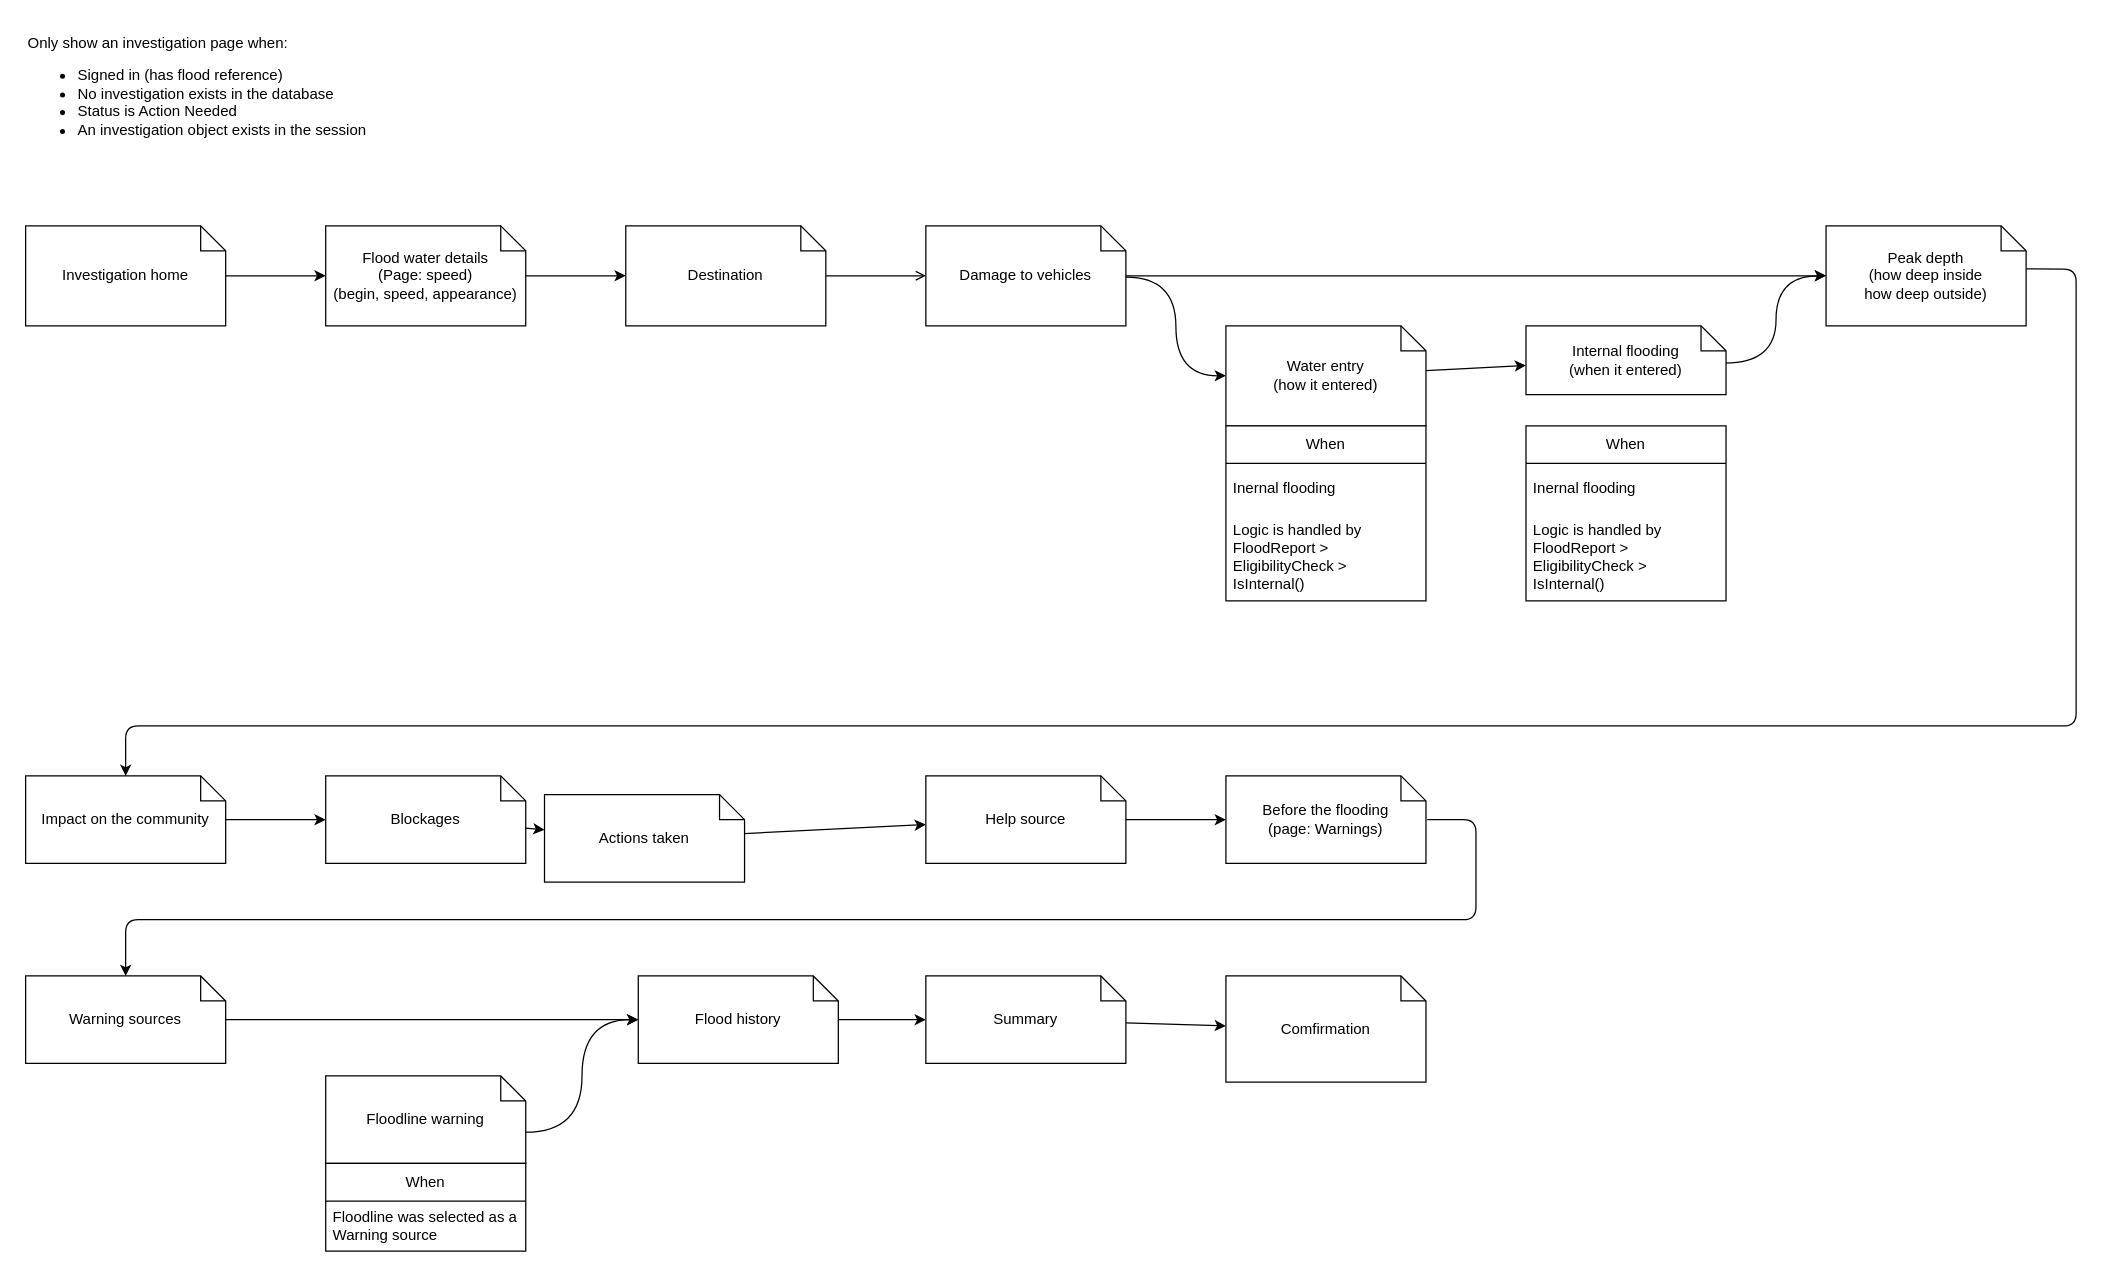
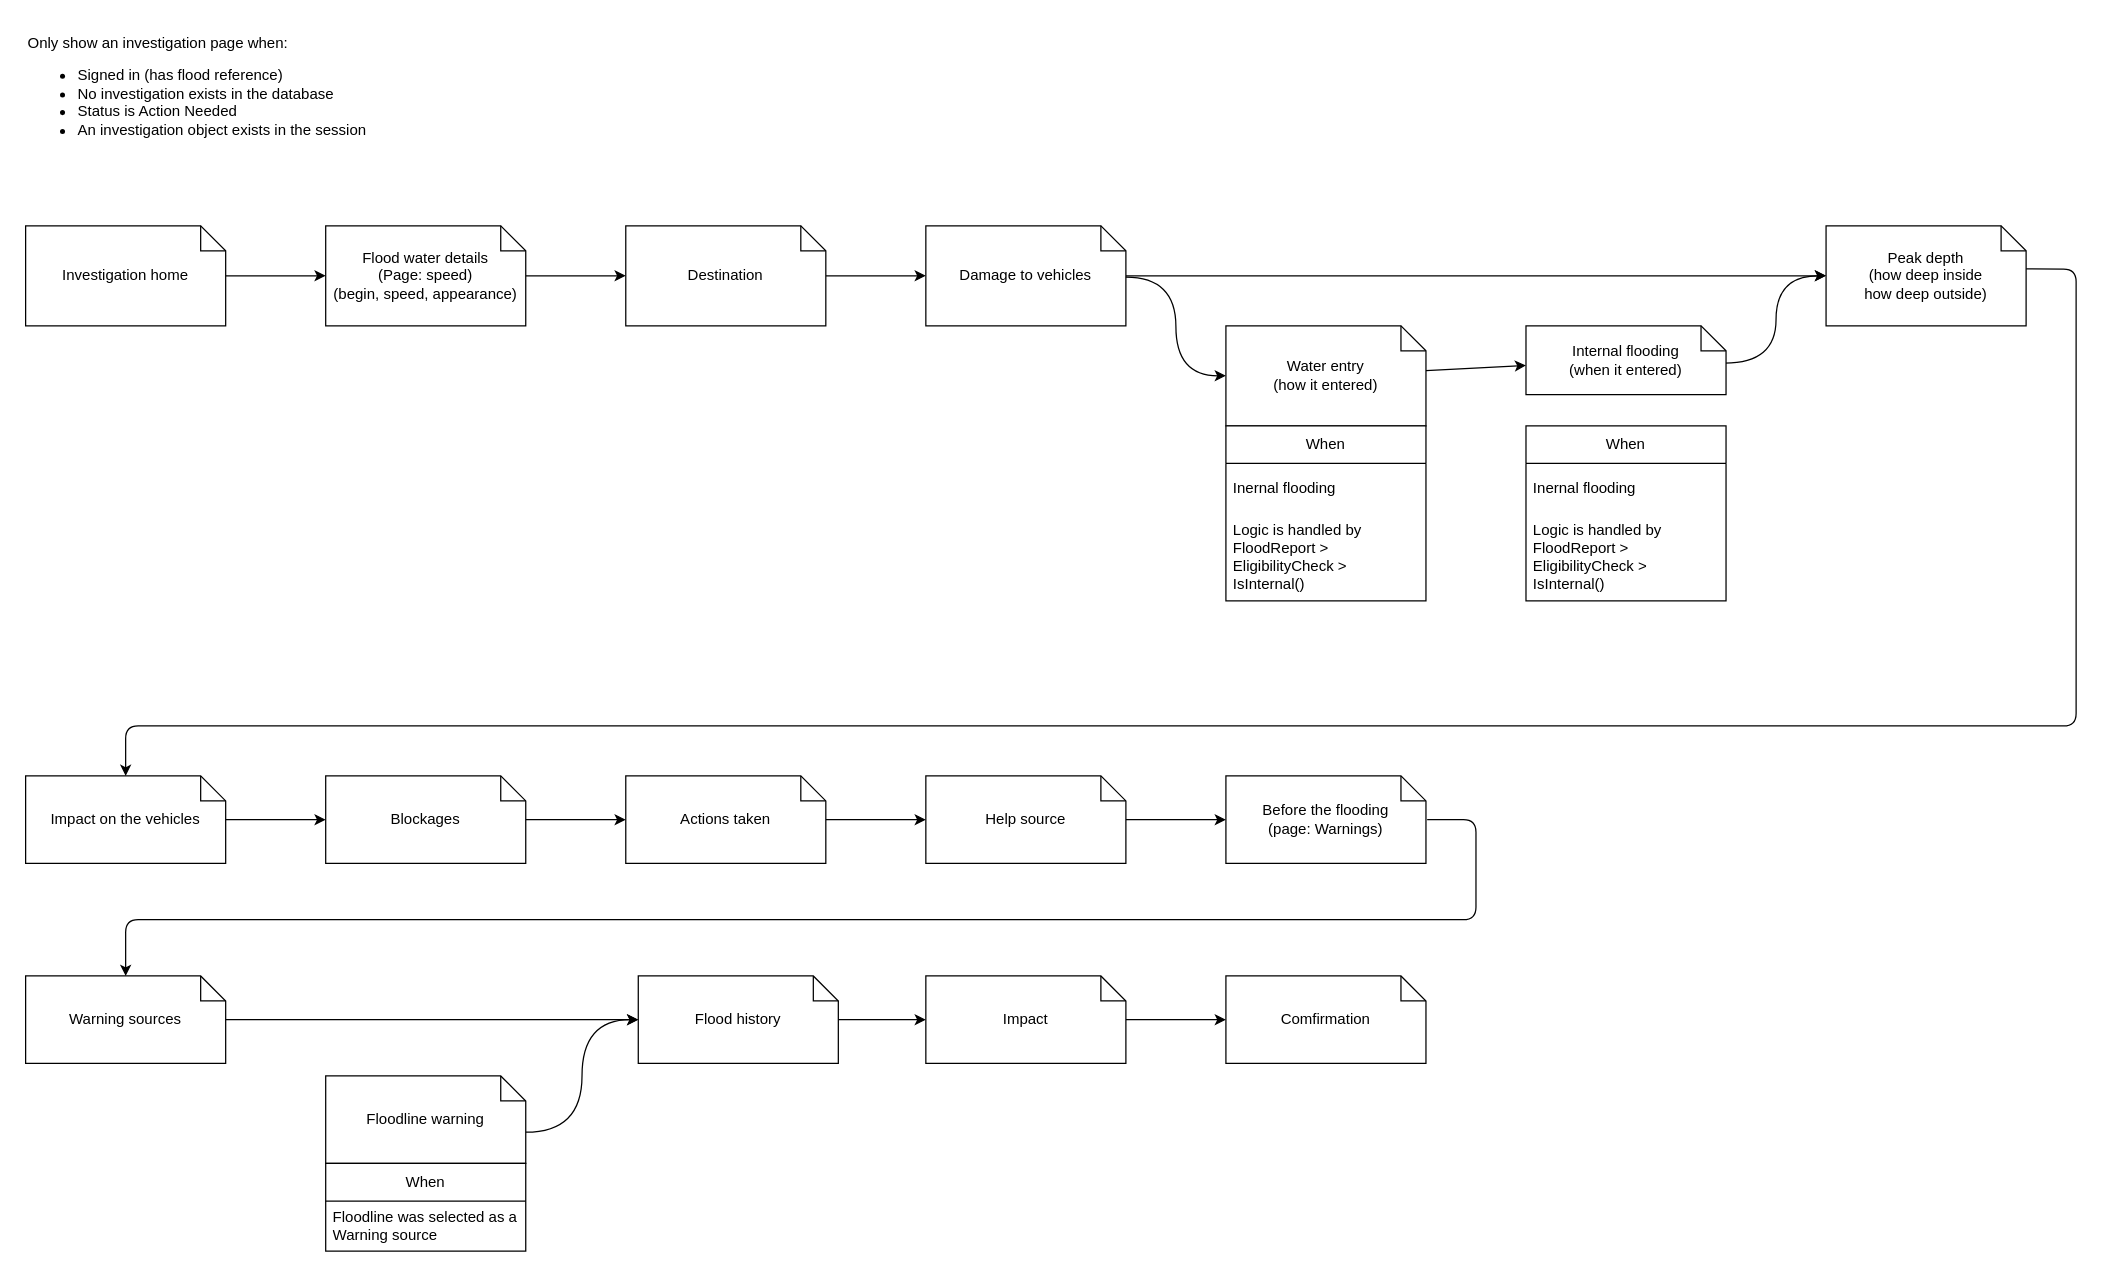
  <mxCell id="0" />
  <mxCell id="1" parent="0" />
  <mxCell id="2" value="" style="edgeStyle=none;html=1;" parent="1" source="3" target="10" edge="1"><mxGeometry relative="1" as="geometry" /></mxCell>
- <mxCell id="3" value="Impact on the community" style="shape=note;size=20;whiteSpace=wrap;html=1;" parent="1" vertex="1"><mxGeometry x="20" y="620" width="160" height="70" as="geometry" /></mxCell>
+ <mxCell id="3" value="Impact on the vehicles" style="shape=note;size=20;whiteSpace=wrap;html=1;" parent="1" vertex="1"><mxGeometry x="20" y="620" width="160" height="70" as="geometry" /></mxCell>
  <mxCell id="4" value="Before the flooding&lt;div&gt;(page: Warnings)&lt;/div&gt;" style="shape=note;size=20;whiteSpace=wrap;html=1;" parent="1" vertex="1"><mxGeometry x="980" y="620" width="160" height="70" as="geometry" /></mxCell>
  <mxCell id="5" value="" style="edgeStyle=none;html=1;" parent="1" source="6" target="4" edge="1"><mxGeometry relative="1" as="geometry" /></mxCell>
  <mxCell id="6" value="Help source" style="shape=note;size=20;whiteSpace=wrap;html=1;" parent="1" vertex="1"><mxGeometry x="740" y="620" width="160" height="70" as="geometry" /></mxCell>
  <mxCell id="7" value="" style="edgeStyle=none;html=1;" parent="1" source="8" target="6" edge="1"><mxGeometry relative="1" as="geometry" /></mxCell>
- <mxCell id="8" value="Actions taken" style="shape=note;size=20;whiteSpace=wrap;html=1;" parent="1" vertex="1"><mxGeometry x="435" y="635" width="160" height="70" as="geometry" /></mxCell>
+ <mxCell id="8" value="Actions taken" style="shape=note;size=20;whiteSpace=wrap;html=1;" parent="1" vertex="1"><mxGeometry x="500" y="620" width="160" height="70" as="geometry" /></mxCell>
  <mxCell id="9" value="" style="edgeStyle=none;html=1;" parent="1" source="10" target="8" edge="1"><mxGeometry relative="1" as="geometry" /></mxCell>
  <mxCell id="10" value="Blockages" style="shape=note;size=20;whiteSpace=wrap;html=1;" parent="1" vertex="1"><mxGeometry x="260" y="620" width="160" height="70" as="geometry" /></mxCell>
  <mxCell id="11" style="edgeStyle=orthogonalEdgeStyle;html=1;entryX=0.5;entryY=0;entryDx=0;entryDy=0;entryPerimeter=0;exitX=0.99;exitY=0.432;exitDx=0;exitDy=0;exitPerimeter=0;" parent="1" source="12" target="3" edge="1"><mxGeometry relative="1" as="geometry"><mxPoint x="1620" y="460" as="targetPoint" /><mxPoint x="1640" y="170" as="sourcePoint" /><Array as="points"><mxPoint x="1660" y="215" /><mxPoint x="1660" y="580" /><mxPoint x="100" y="580" /></Array></mxGeometry></mxCell>
  <mxCell id="12" value="Peak depth&lt;div&gt;(how deep inside&lt;/div&gt;&lt;div&gt;how deep outside)&lt;/div&gt;" style="shape=note;size=20;whiteSpace=wrap;html=1;strokeColor=default;align=center;verticalAlign=middle;fontFamily=Helvetica;fontSize=12;fontColor=default;fillColor=default;" parent="1" vertex="1"><mxGeometry x="1460" y="180" width="160" height="80" as="geometry" /></mxCell>
  <mxCell id="13" value="" style="edgeStyle=none;html=1;" parent="1" source="14" target="17" edge="1"><mxGeometry relative="1" as="geometry" /></mxCell>
  <mxCell id="14" value="Investigation home" style="shape=note;size=20;whiteSpace=wrap;html=1;direction=east;strokeOpacity=100;" parent="1" vertex="1"><mxGeometry x="20" y="180" width="160" height="80" as="geometry" /></mxCell>
  <mxCell id="15" value="" style="edgeStyle=none;html=1;" parent="1" source="34" target="38" edge="1"><mxGeometry relative="1" as="geometry" /></mxCell>
  <mxCell id="16" value="" style="edgeStyle=none;html=1;" parent="1" source="17" target="20" edge="1"><mxGeometry relative="1" as="geometry" /></mxCell>
  <mxCell id="17" value="Flood water details&lt;div&gt;(Page: speed)&lt;/div&gt;&lt;div&gt;(begin, speed, appearance)&lt;/div&gt;" style="shape=note;size=20;whiteSpace=wrap;html=1;direction=east;" parent="1" vertex="1"><mxGeometry x="260" y="180" width="160" height="80" as="geometry" /></mxCell>
  <mxCell id="18" value="Only show an investigation page when:&lt;div&gt;&lt;ul&gt;&lt;li&gt;Signed in (has flood reference)&lt;/li&gt;&lt;li&gt;No investigation exists in the database&lt;/li&gt;&lt;li&gt;Status is Action Needed&lt;/li&gt;&lt;li&gt;An investigation object exists in the session&lt;/li&gt;&lt;/ul&gt;&lt;/div&gt;" style="text;html=1;align=left;verticalAlign=top;whiteSpace=wrap;rounded=0;" parent="1" vertex="1"><mxGeometry x="20" y="20" width="320" height="130" as="geometry" /></mxCell>
- <mxCell id="19" value="" style="edgeStyle=none;html=1;endArrow=open;" parent="1" source="20" target="22" edge="1"><mxGeometry relative="1" as="geometry" /></mxCell>
+ <mxCell id="19" value="" style="edgeStyle=none;html=1;" parent="1" source="20" target="22" edge="1"><mxGeometry relative="1" as="geometry" /></mxCell>
  <mxCell id="20" value="Destination" style="shape=note;size=20;whiteSpace=wrap;html=1;direction=east;" parent="1" vertex="1"><mxGeometry x="500" y="180" width="160" height="80" as="geometry" /></mxCell>
  <mxCell id="21" value="" style="edgeStyle=none;html=1;" parent="1" source="22" target="12" edge="1"><mxGeometry relative="1" as="geometry" /></mxCell>
  <mxCell id="22" value="Damage to vehicles" style="shape=note;size=20;whiteSpace=wrap;html=1;direction=east;" parent="1" vertex="1"><mxGeometry x="740" y="180" width="160" height="80" as="geometry" /></mxCell>
  <mxCell id="23" value="" style="edgeStyle=none;html=1;" parent="1" source="24" target="27" edge="1"><mxGeometry relative="1" as="geometry" /></mxCell>
  <mxCell id="24" value="Flood history" style="shape=note;size=20;whiteSpace=wrap;html=1;direction=east;" parent="1" vertex="1"><mxGeometry x="510" y="780" width="160" height="70" as="geometry" /></mxCell>
- <mxCell id="25" value="Comfirmation" style="shape=note;size=20;whiteSpace=wrap;html=1;direction=east;" parent="1" vertex="1"><mxGeometry x="980" y="780" width="160" height="85" as="geometry" /></mxCell>
+ <mxCell id="25" value="Comfirmation" style="shape=note;size=20;whiteSpace=wrap;html=1;direction=east;" parent="1" vertex="1"><mxGeometry x="980" y="780" width="160" height="70" as="geometry" /></mxCell>
  <mxCell id="26" value="" style="edgeStyle=none;html=1;" parent="1" source="27" target="25" edge="1"><mxGeometry relative="1" as="geometry" /></mxCell>
- <mxCell id="27" value="Summary" style="shape=note;size=20;whiteSpace=wrap;html=1;direction=east;" parent="1" vertex="1"><mxGeometry x="740" y="780" width="160" height="70" as="geometry" /></mxCell>
+ <mxCell id="27" value="Impact" style="shape=note;size=20;whiteSpace=wrap;html=1;direction=east;" parent="1" vertex="1"><mxGeometry x="740" y="780" width="160" height="70" as="geometry" /></mxCell>
  <mxCell id="28" value="" style="edgeStyle=none;html=1;" parent="1" source="29" target="24" edge="1"><mxGeometry relative="1" as="geometry" /></mxCell>
  <mxCell id="29" value="Warning sources" style="shape=note;size=20;whiteSpace=wrap;html=1;direction=east;" parent="1" vertex="1"><mxGeometry x="20" y="780" width="160" height="70" as="geometry" /></mxCell>
  <mxCell id="30" style="edgeStyle=orthogonalEdgeStyle;html=1;exitX=0;exitY=0;exitDx=160;exitDy=45;exitPerimeter=0;entryX=0;entryY=0.5;entryDx=0;entryDy=0;entryPerimeter=0;curved=1;" parent="1" source="42" target="24" edge="1"><mxGeometry relative="1" as="geometry" /></mxCell>
  <mxCell id="31" style="edgeStyle=orthogonalEdgeStyle;html=1;exitX=1;exitY=0.514;exitDx=0;exitDy=0;exitPerimeter=0;entryX=0;entryY=0.5;entryDx=0;entryDy=0;entryPerimeter=0;rounded=0;strokeColor=default;align=center;verticalAlign=middle;fontFamily=Helvetica;fontSize=11;fontColor=default;labelBackgroundColor=default;endArrow=classic;curved=1;" parent="1" source="22" target="34" edge="1"><mxGeometry relative="1" as="geometry" /></mxCell>
  <mxCell id="32" style="edgeStyle=orthogonalEdgeStyle;html=1;exitX=0.994;exitY=0.543;exitDx=0;exitDy=0;exitPerimeter=0;entryX=0;entryY=0.5;entryDx=0;entryDy=0;entryPerimeter=0;curved=1;" parent="1" source="38" target="12" edge="1"><mxGeometry relative="1" as="geometry"><mxPoint x="1380" y="410" as="sourcePoint" /><mxPoint x="1460" y="320" as="targetPoint" /></mxGeometry></mxCell>
  <mxCell id="33" style="edgeStyle=orthogonalEdgeStyle;html=1;exitX=1.006;exitY=0.5;exitDx=0;exitDy=0;exitPerimeter=0;entryX=0.5;entryY=0;entryDx=0;entryDy=0;entryPerimeter=0;rounded=1;strokeColor=default;align=center;verticalAlign=middle;fontFamily=Helvetica;fontSize=11;fontColor=default;labelBackgroundColor=default;endArrow=classic;" parent="1" source="4" target="29" edge="1"><mxGeometry relative="1" as="geometry"><Array as="points"><mxPoint x="1180" y="655" /><mxPoint x="1180" y="735" /><mxPoint x="100" y="735" /></Array></mxGeometry></mxCell>
  <mxCell id="34" value="Water entry&lt;div&gt;(how it entered)&lt;/div&gt;" style="shape=note;size=20;whiteSpace=wrap;html=1;direction=east;" parent="1" vertex="1"><mxGeometry x="980" y="260" width="160" height="80" as="geometry" /></mxCell>
  <mxCell id="35" value="When" style="swimlane;fontStyle=0;childLayout=stackLayout;horizontal=1;startSize=30;horizontalStack=0;resizeParent=1;resizeParentMax=0;resizeLast=0;collapsible=1;marginBottom=0;whiteSpace=wrap;html=1;" parent="1" vertex="1"><mxGeometry x="980" y="340" width="160" height="140" as="geometry"><mxRectangle x="40" y="110" width="160" height="30" as="alternateBounds" /></mxGeometry></mxCell>
  <mxCell id="36" value="Inernal flooding" style="text;strokeColor=none;fillColor=none;align=left;verticalAlign=middle;spacingLeft=4;spacingRight=4;overflow=hidden;points=[[0,0.5],[1,0.5]];portConstraint=eastwest;rotatable=0;whiteSpace=wrap;html=1;" parent="35" vertex="1"><mxGeometry y="30" width="160" height="40" as="geometry" /></mxCell>
  <mxCell id="37" value="Logic is handled by FloodReport &amp;gt; EligibilityCheck &amp;gt; IsInternal()" style="text;strokeColor=none;fillColor=none;align=left;verticalAlign=middle;spacingLeft=4;spacingRight=4;overflow=hidden;points=[[0,0.5],[1,0.5]];portConstraint=eastwest;rotatable=0;whiteSpace=wrap;html=1;" parent="35" vertex="1"><mxGeometry y="70" width="160" height="70" as="geometry" /></mxCell>
  <mxCell id="38" value="Internal flooding&lt;div&gt;(when it entered)&lt;/div&gt;" style="shape=note;size=20;whiteSpace=wrap;html=1;" parent="1" vertex="1"><mxGeometry x="1220" y="260" width="160" height="55" as="geometry" /></mxCell>
  <mxCell id="39" value="When" style="swimlane;fontStyle=0;childLayout=stackLayout;horizontal=1;startSize=30;horizontalStack=0;resizeParent=1;resizeParentMax=0;resizeLast=0;collapsible=1;marginBottom=0;whiteSpace=wrap;html=1;" parent="1" vertex="1"><mxGeometry x="1220" y="340" width="160" height="140" as="geometry"><mxRectangle x="40" y="110" width="160" height="30" as="alternateBounds" /></mxGeometry></mxCell>
  <mxCell id="40" value="Inernal flooding" style="text;strokeColor=none;fillColor=none;align=left;verticalAlign=middle;spacingLeft=4;spacingRight=4;overflow=hidden;points=[[0,0.5],[1,0.5]];portConstraint=eastwest;rotatable=0;whiteSpace=wrap;html=1;" parent="39" vertex="1"><mxGeometry y="30" width="160" height="40" as="geometry" /></mxCell>
  <mxCell id="41" value="Logic is handled by FloodReport &amp;gt; EligibilityCheck &amp;gt; IsInternal()" style="text;strokeColor=none;fillColor=none;align=left;verticalAlign=middle;spacingLeft=4;spacingRight=4;overflow=hidden;points=[[0,0.5],[1,0.5]];portConstraint=eastwest;rotatable=0;whiteSpace=wrap;html=1;" parent="39" vertex="1"><mxGeometry y="70" width="160" height="70" as="geometry" /></mxCell>
  <mxCell id="42" value="Floodline warning" style="shape=note;size=20;whiteSpace=wrap;html=1;direction=east;" parent="1" vertex="1"><mxGeometry x="260" y="860" width="160" height="70" as="geometry" /></mxCell>
  <mxCell id="43" value="When" style="swimlane;fontStyle=0;childLayout=stackLayout;horizontal=1;startSize=30;horizontalStack=0;resizeParent=1;resizeParentMax=0;resizeLast=0;collapsible=1;marginBottom=0;whiteSpace=wrap;html=1;" parent="1" vertex="1"><mxGeometry x="260" y="930" width="160" height="70" as="geometry"><mxRectangle x="40" y="110" width="160" height="30" as="alternateBounds" /></mxGeometry></mxCell>
  <mxCell id="44" value="Floodline was selected as a Warning source&amp;nbsp;" style="text;strokeColor=none;fillColor=none;align=left;verticalAlign=middle;spacingLeft=4;spacingRight=4;overflow=hidden;points=[[0,0.5],[1,0.5]];portConstraint=eastwest;rotatable=0;whiteSpace=wrap;html=1;" parent="43" vertex="1"><mxGeometry y="30" width="160" height="40" as="geometry" /></mxCell>
